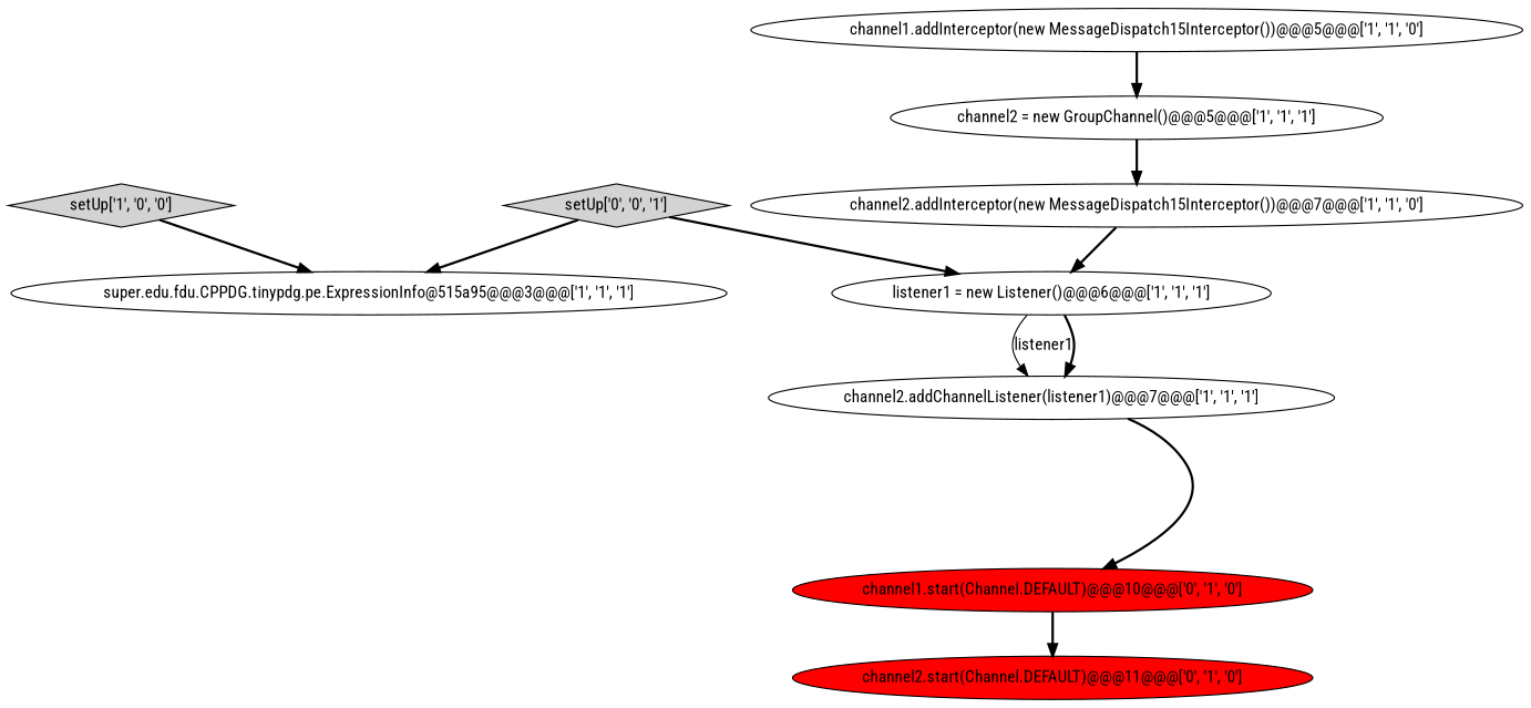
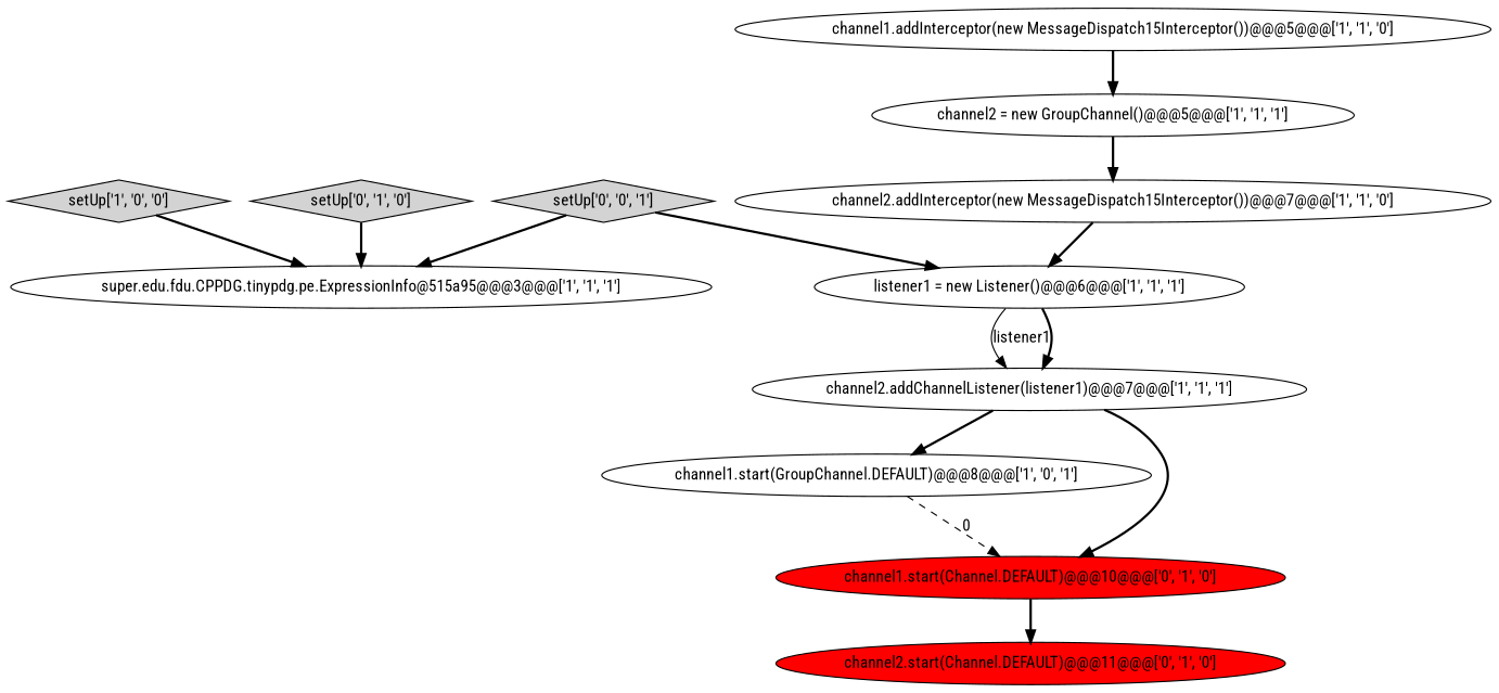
  digraph {
    fontname="Roboto Condensed"
    node [fillcolor=white fontname="Roboto Condensed" shape=ellipse style=filled]
    edge [fontname="Roboto Condensed" style=bold]
    n1 [fillcolor=lightgray label="setUp['1', '0', '0']" shape=diamond]
    n2 [label="super.edu.fdu.CPPDG.tinypdg.pe.ExpressionInfo@515a95@@@3@@@['1', '1', '1']"]
    n3 [label="channel2.addChannelListener(listener1)@@@7@@@['1', '1', '1']"]
+   n4 [label="channel1.start(GroupChannel.DEFAULT)@@@8@@@['1', '0', '1']"]
    n5 [fillcolor=red label="channel1.start(Channel.DEFAULT)@@@10@@@['0', '1', '0']"]
    n6 [fillcolor=red label="channel2.start(Channel.DEFAULT)@@@11@@@['0', '1', '0']"]
    n7 [label="channel1.addInterceptor(new MessageDispatch15Interceptor())@@@5@@@['1', '1', '0']"]
    n8 [label="channel2 = new GroupChannel()@@@5@@@['1', '1', '1']"]
    n9 [label="channel2.addInterceptor(new MessageDispatch15Interceptor())@@@7@@@['1', '1', '0']"]
    n10 [label="listener1 = new Listener()@@@6@@@['1', '1', '1']"]
    n11 [fillcolor=lightgray label="setUp['0', '0', '1']" shape=diamond]
+   n12 [fillcolor=lightgray label="setUp['0', '1', '0']" shape=diamond]
    n1 -> n2
+   n3 -> n4
    n3 -> n5
+   n4 -> n5 [label=0 style=dashed]
    n5 -> n6
    n7 -> n8
    n8 -> n9
    n9 -> n10
    n10 -> n3 [label=listener1 style=solid]
    n10 -> n3
    n11 -> n2
    n11 -> n10
+   n12 -> n2
  }
